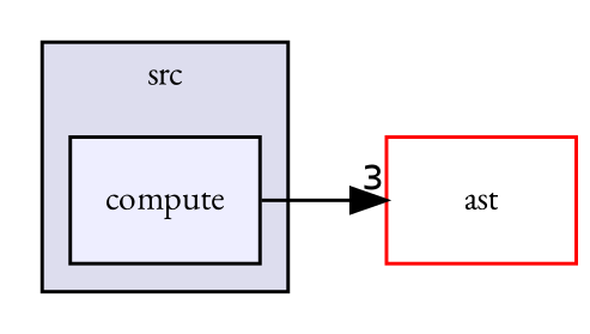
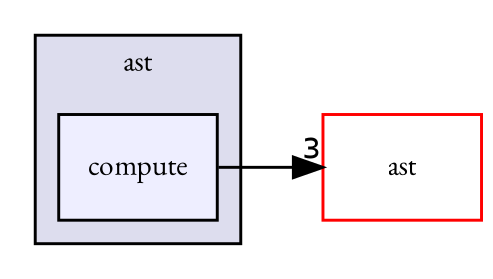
  digraph {
    compound=true
    rankdir=LR
    fontname="EB Garamond"
    node [fontname="EB Garamond" fontsize=10 shape=box style=filled]
    n1 [fillcolor="#eeeeff" label=compute pencolor=black]
    n2 [color=red fillcolor=white label=ast]
    subgraph cluster_1 {
      bgcolor="#ddddee"
      fontsize=10
-     label=src
+     label=ast
      pencolor=black
      n1
    }
    n1 -> n2 [headlabel=3 labeldistance=1.5 labelfontname=Helvetica labelfontsize=10 fontname="EB Garamond"]
  }
